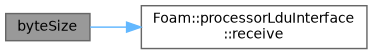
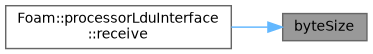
  digraph {
    rankdir=RL
    node [fontname=Helvetica fontsize=10 shape=box style=filled]
    n1 [color=gray40 fillcolor=grey60 fontcolor=black height=0.2 label=byteSize width=0.4]
    n2 [color=grey40 fillcolor=white height=0.2 label="Foam::processorLduInterface\l::receive" width=0.4]
-   n2 -> n1 [color=steelblue1 dir=back fontname=Helvetica fontsize=10 labelfontname=Helvetica labelfontsize=10 style=solid]
+   n1 -> n2 [color=steelblue1 dir=back fontname=Helvetica fontsize=10 labelfontname=Helvetica labelfontsize=10 style=solid]
  }
